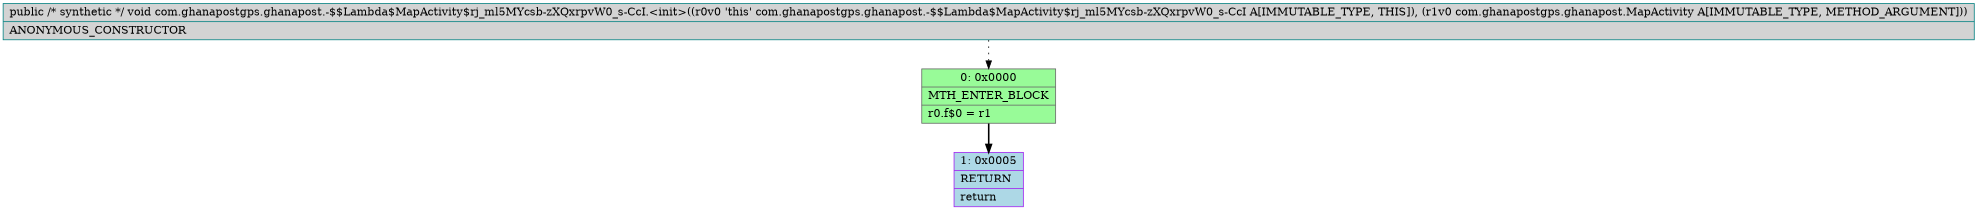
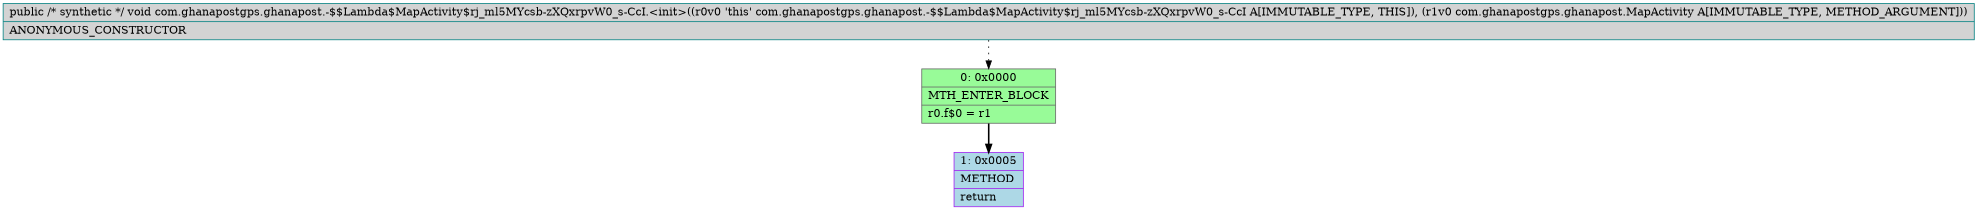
  digraph {
    node [shape=record style=filled]
    n1 [label="{0\:\ 0x0000|MTH_ENTER_BLOCK\l|r0.f$0 = r1\l}" fillcolor=palegreen color=gray40]
-   n2 [label="{1\:\ 0x0005|RETURN\l|return\l}" fillcolor=lightblue color=purple]
+   n2 [label="{1\:\ 0x0005|METHOD\l|return\l}" fillcolor=lightblue color=purple]
    n3 [label="{public \/* synthetic *\/ void com.ghanapostgps.ghanapost.\-$$Lambda$MapActivity$rj_ml5MYcsb\-zXQxrpvW0_s\-CcI.\<init\>((r0v0 'this' com.ghanapostgps.ghanapost.\-$$Lambda$MapActivity$rj_ml5MYcsb\-zXQxrpvW0_s\-CcI A[IMMUTABLE_TYPE, THIS]), (r1v0 com.ghanapostgps.ghanapost.MapActivity A[IMMUTABLE_TYPE, METHOD_ARGUMENT]))  | ANONYMOUS_CONSTRUCTOR\l}" fillcolor=lightgrey color=teal]
    n1 -> n2 [style=bold]
    n3 -> n1 [style=dotted]
  }
